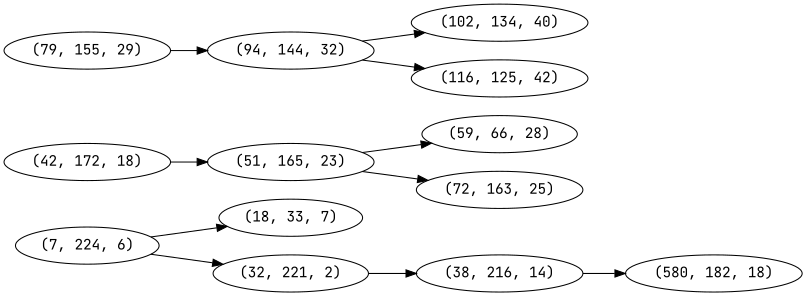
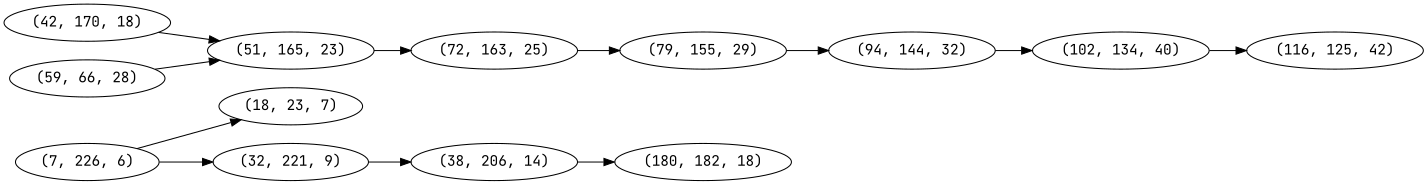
  digraph {
    fontname="JetBrains Mono"
    rankdir=LR
    node [fontname="JetBrains Mono"]
    edge [fontname="JetBrains Mono"]
-   "(7, 226, 6)" [label="(7, 224, 6)"]
-   "(18, 23, 7)" [label="(18, 33, 7)"]
-   "(32, 221, 9)" [label="(32, 221, 2)"]
-   "(38, 216, 14)"
-   "(180, 182, 18)" [label="(580, 182, 18)"]
-   "(42, 170, 18)" [label="(42, 172, 18)"]
+   "(7, 226, 6)"
+   "(18, 23, 7)"
+   "(32, 221, 9)"
+   "(38, 216, 14)" [label="(38, 206, 14)"]
+   "(180, 182, 18)"
+   "(42, 170, 18)"
    "(51, 165, 23)"
    "(59, 66, 28)"
    "(72, 163, 25)"
    "(79, 155, 29)"
    "(94, 144, 32)"
    "(102, 134, 40)"
    "(116, 125, 42)"
    "(7, 226, 6)" -> "(18, 23, 7)"
    "(7, 226, 6)" -> "(32, 221, 9)"
    "(32, 221, 9)" -> "(38, 216, 14)"
    "(38, 216, 14)" -> "(180, 182, 18)"
    "(42, 170, 18)" -> "(51, 165, 23)"
-   "(51, 165, 23)" -> "(59, 66, 28)"
+   "(59, 66, 28)" -> "(51, 165, 23)"
    "(51, 165, 23)" -> "(72, 163, 25)"
+   "(72, 163, 25)" -> "(79, 155, 29)"
    "(79, 155, 29)" -> "(94, 144, 32)"
    "(94, 144, 32)" -> "(102, 134, 40)"
-   "(94, 144, 32)" -> "(116, 125, 42)"
+   "(102, 134, 40)" -> "(116, 125, 42)"
  }
